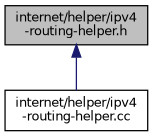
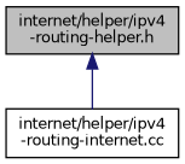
  digraph {
    node [color=black fontname=Helvetica fontsize=10 shape=record style=filled]
    n1 [fillcolor=grey75 fontcolor=black height=0.2 label="internet/helper/ipv4\l-routing-helper.h" width=0.4]
-   n2 [fillcolor=white height=0.2 label="internet/helper/ipv4\l-routing-helper.cc" width=0.4]
+   n2 [fillcolor=white height=0.2 label="internet/helper/ipv4\l-routing-internet.cc" width=0.4]
    n1 -> n2 [color=midnightblue dir=back fontname=Helvetica fontsize=10 labelfontname=Helvetica labelfontsize=10 style=solid]
  }
